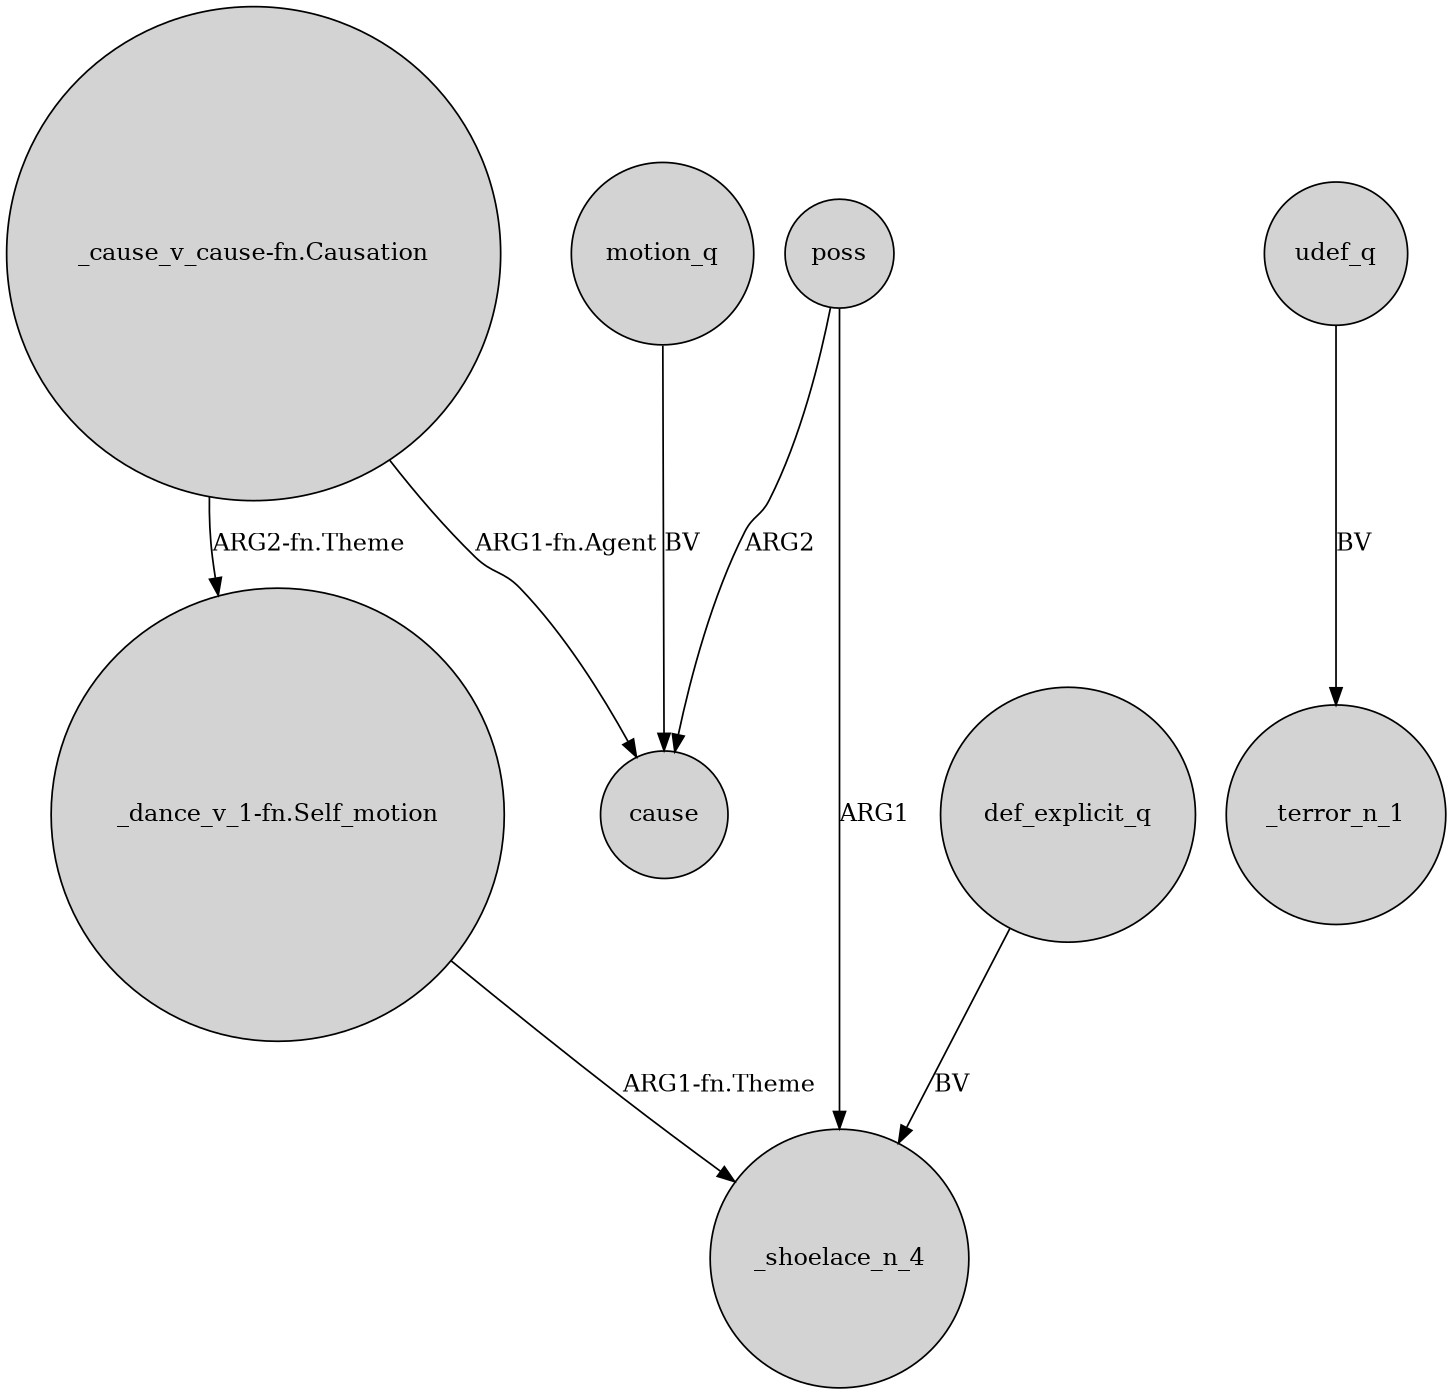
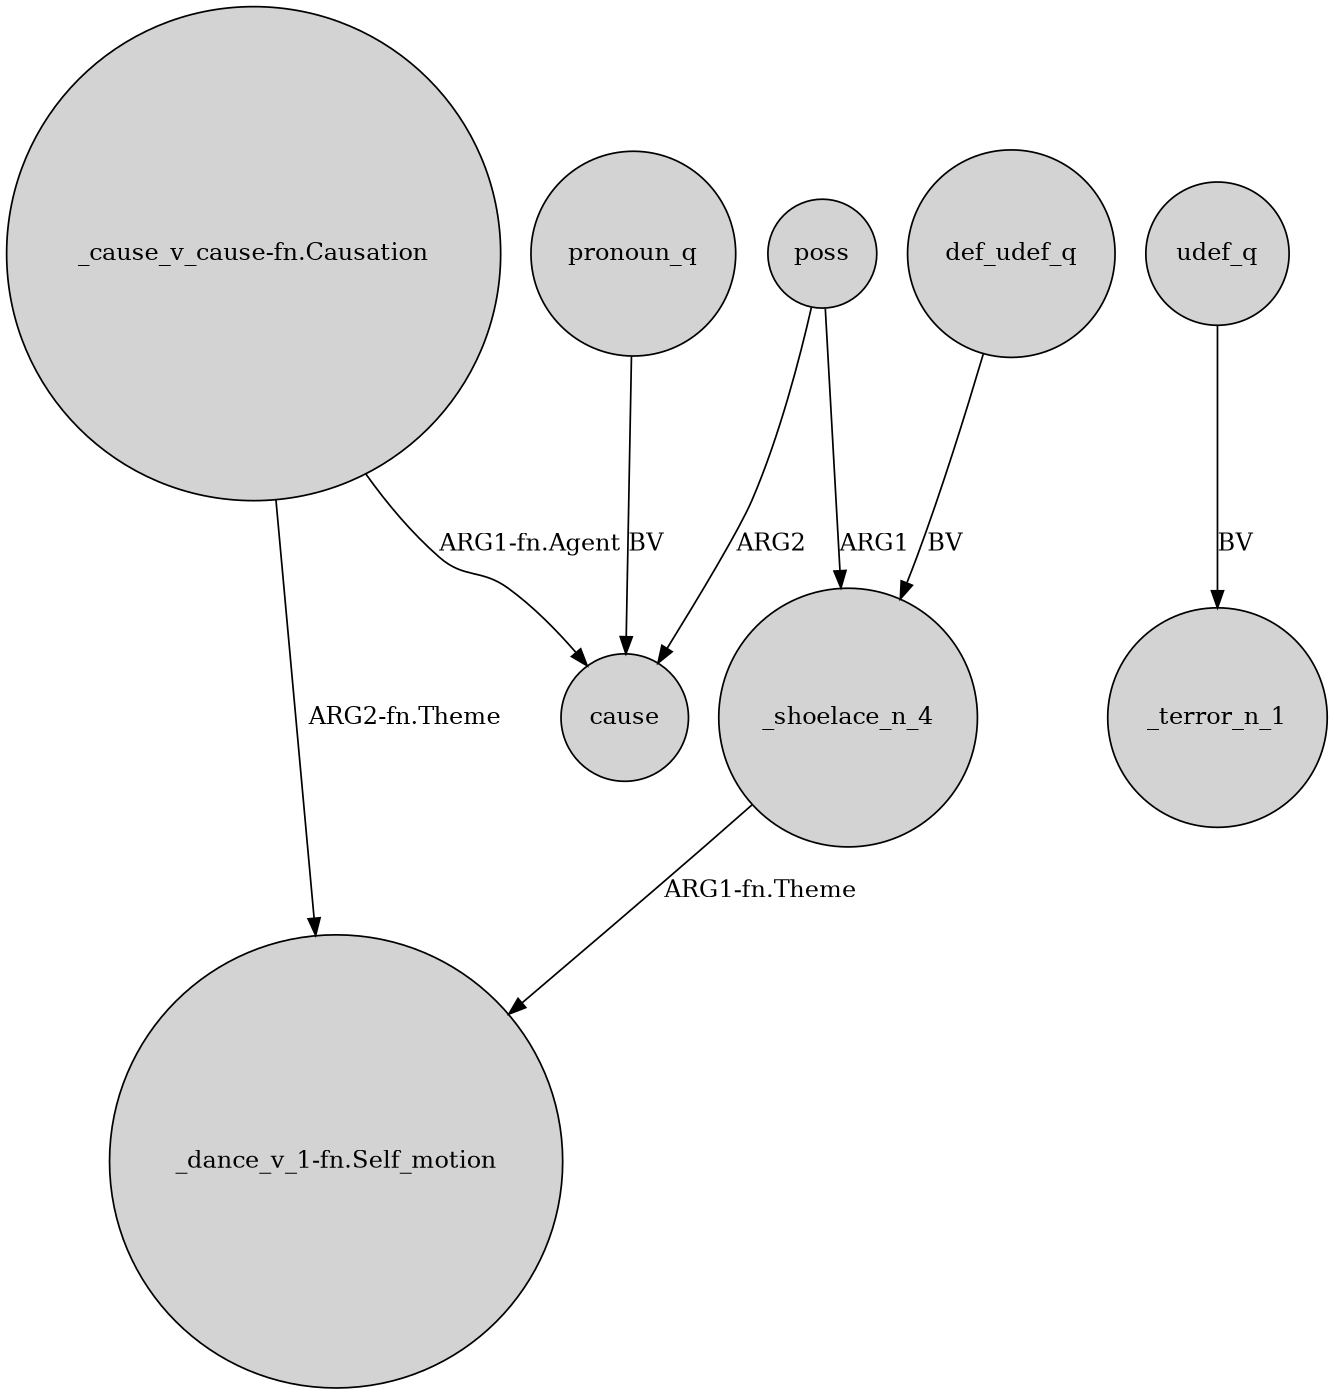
  digraph {
    node [shape=circle style=filled]
    n1 [label=_shoelace_n_4]
    "_dance_v_1-fn.Self_motion"
    n3 [label="_cause_v_cause-fn.Causation"]
    n4 [label=cause]
    poss
    udef_q
    _terror_n_1
-   def_explicit_q
-   pronoun_q [label=motion_q]
-   "_dance_v_1-fn.Self_motion" -> n1 [label="ARG1-fn.Theme"]
+   def_explicit_q [label=def_udef_q]
+   pronoun_q
+   n1 -> "_dance_v_1-fn.Self_motion" [label="ARG1-fn.Theme"]
    n3 -> "_dance_v_1-fn.Self_motion" [label="ARG2-fn.Theme"]
    n3 -> n4 [label="ARG1-fn.Agent"]
    poss -> n1 [label=ARG1]
    poss -> n4 [label=ARG2]
    udef_q -> _terror_n_1 [label=BV]
    def_explicit_q -> n1 [label=BV]
    pronoun_q -> n4 [label=BV]
  }
